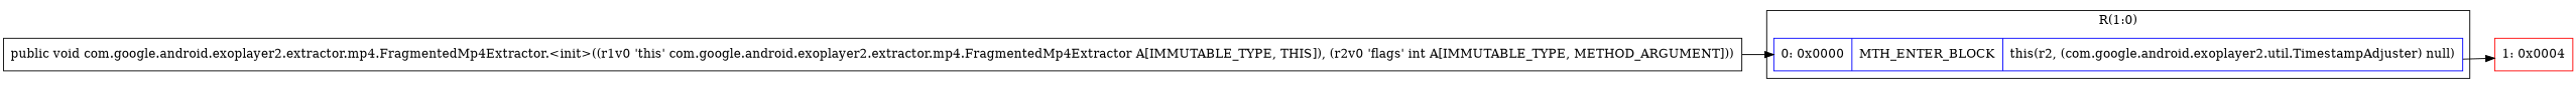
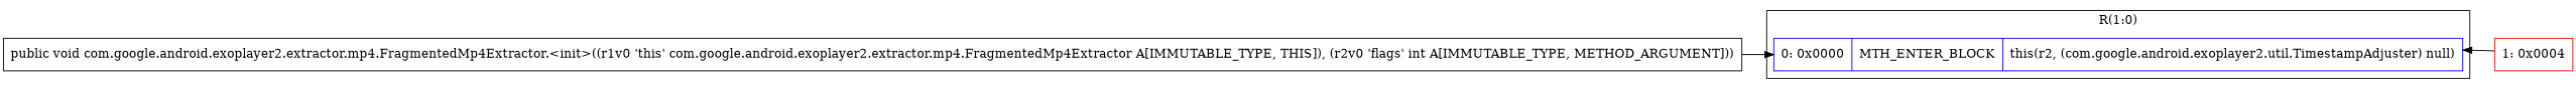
  digraph {
    rankdir=LR
    node [shape=record]
    n1 [color=blue label="{0\:\ 0x0000|MTH_ENTER_BLOCK\l|this(r2, (com.google.android.exoplayer2.util.TimestampAdjuster) null)\l}"]
    n2 [color=red label="{1\:\ 0x0004}"]
    n3 [label="{public void com.google.android.exoplayer2.extractor.mp4.FragmentedMp4Extractor.\<init\>((r1v0 'this' com.google.android.exoplayer2.extractor.mp4.FragmentedMp4Extractor A[IMMUTABLE_TYPE, THIS]), (r2v0 'flags' int A[IMMUTABLE_TYPE, METHOD_ARGUMENT])) }"]
    subgraph cluster_1 {
      label="R(1:0)"
      n1
    }
-   n1 -> n2
+   n2 -> n1
    n3 -> n1
  }
